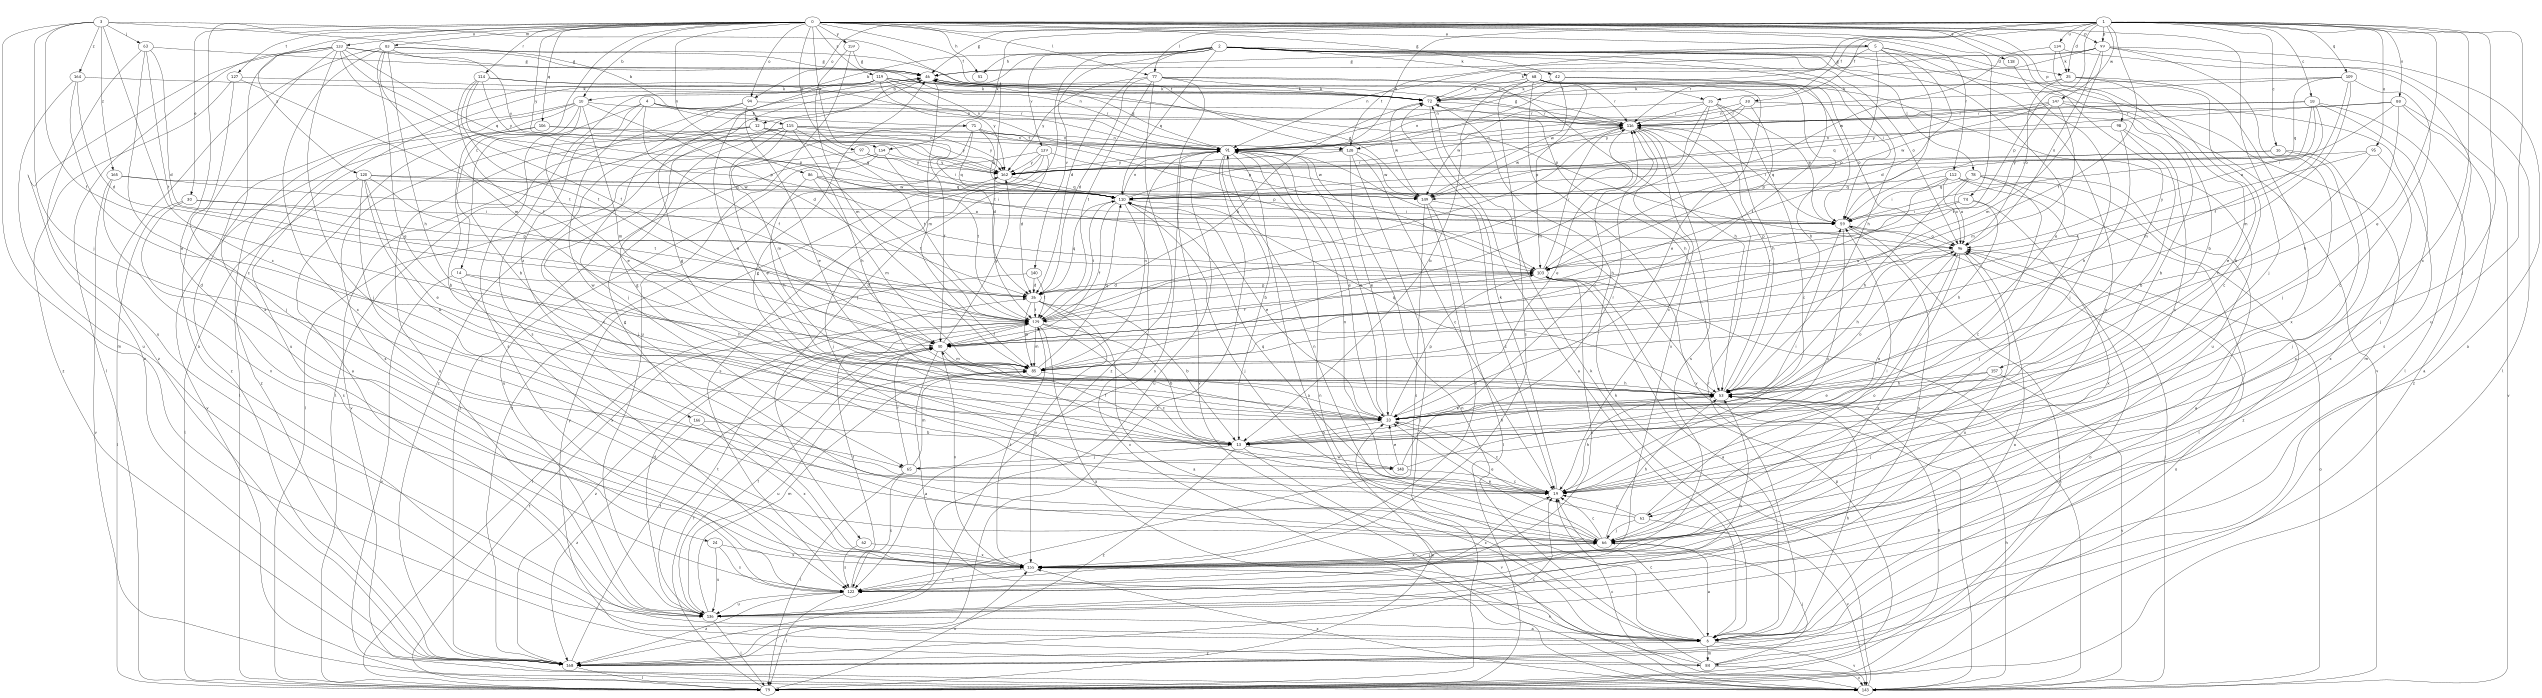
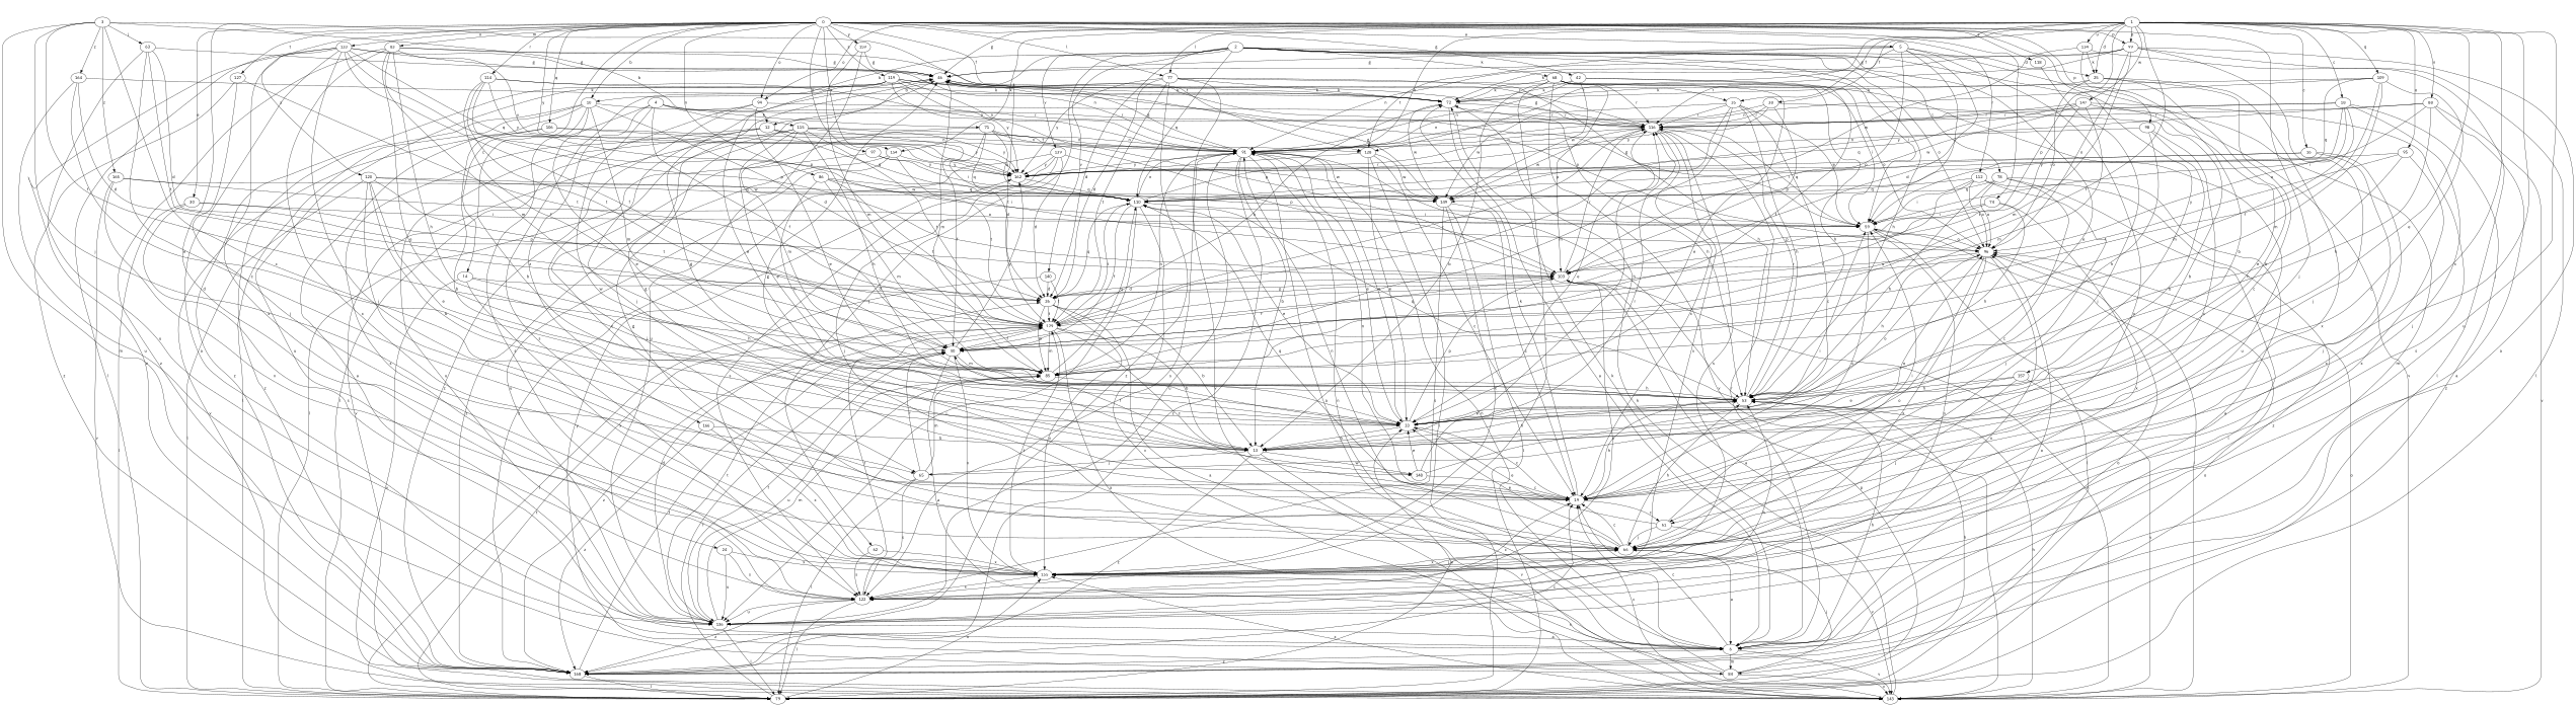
  strict digraph {
    fontname="IBM Plex Sans"
    node [fontname="IBM Plex Sans"]
    edge [fontname="IBM Plex Sans"]
    0
    5
    10
    14
    24
    30
    35
    42
-   51
    61
    74
    77
    83
    86
    94
    97
    98
    99
    106
    112
    114
    118
    119
    120
    127
    133
    154
    157
    159
    162
    46
    103
    128
    155
    26
    59
    84
    72
    33
    116
    6
    168
    13
    79
    85
    53
    143
    136
    122
    19
    129
    149
    40
    91
    66
    96
    110
    1
    16
    18
    25
    38
    88
    95
    109
    134
    147
    2
    12
    62
    68
    78
    139
    140
    65
    3
    63
    164
    165
    4
    71
    115
    148
    166
    0 -> 5 [label=a]
    0 -> 10 [label=b]
    0 -> 14 [label=c]
    0 -> 24 [label=d]
    0 -> 30 [label=e]
    0 -> 35 [label=f]
    0 -> 42 [label=g]
-   0 -> 51 [label=h]
    0 -> 61 [label=j]
    0 -> 74 [label=l]
    0 -> 77 [label=l]
    0 -> 83 [label=m]
    0 -> 86 [label=n]
    0 -> 94 [label=o]
    0 -> 97 [label=p]
    0 -> 98 [label=p]
    0 -> 99 [label=p]
    0 -> 106 [label=q]
    0 -> 112 [label=r]
    0 -> 114 [label=r]
    0 -> 118 [label=s]
    0 -> 119 [label=s]
    0 -> 120 [label=s]
    0 -> 127 [label=t]
    0 -> 133 [label=u]
    0 -> 154 [label=x]
    0 -> 157 [label=y]
    0 -> 159 [label=y]
    0 -> 162 [label=y]
    5 -> 46 [label=g]
    5 -> 103 [label=p]
    5 -> 128 [label=t]
    5 -> 155 [label=x]
    5 -> 26 [label=d]
    5 -> 59 [label=i]
    5 -> 84 [label=m]
    5 -> 72 [label=k]
    10 -> 26 [label=d]
    10 -> 33 [label=e]
    10 -> 116 [label=r]
    10 -> 6 [label=a]
    10 -> 168 [label=z]
    10 -> 13 [label=b]
    10 -> 79 [label=l]
    10 -> 85 [label=m]
    14 -> 155 [label=x]
    14 -> 26 [label=d]
    14 -> 53 [label=h]
    14 -> 143 [label=v]
    24 -> 155 [label=x]
    24 -> 136 [label=u]
    24 -> 122 [label=s]
    30 -> 103 [label=p]
    30 -> 59 [label=i]
    30 -> 79 [label=l]
    30 -> 122 [label=s]
    35 -> 59 [label=i]
    35 -> 116 [label=r]
    35 -> 85 [label=m]
    35 -> 53 [label=h]
    35 -> 19 [label=c]
    35 -> 129 [label=t]
    35 -> 149 [label=w]
    42 -> 72 [label=k]
    42 -> 136 [label=u]
    42 -> 149 [label=w]
    42 -> 40 [label=f]
    42 -> 91 [label=n]
    61 -> 59 [label=i]
    61 -> 33 [label=e]
    61 -> 143 [label=v]
-   61 -> 19 [label=c]
+   19 -> 61 [label=c]
    61 -> 66 [label=j]
    74 -> 103 [label=p]
    74 -> 155 [label=x]
    74 -> 59 [label=i]
    74 -> 53 [label=h]
    77 -> 162 [label=y]
    77 -> 26 [label=d]
    77 -> 72 [label=k]
    77 -> 168 [label=z]
    77 -> 53 [label=h]
    77 -> 143 [label=v]
    77 -> 129 [label=t]
    77 -> 96 [label=o]
    83 -> 162 [label=y]
    83 -> 46 [label=g]
    83 -> 155 [label=x]
    83 -> 33 [label=e]
    83 -> 116 [label=r]
    83 -> 168 [label=z]
    83 -> 85 [label=m]
    83 -> 53 [label=h]
    86 -> 59 [label=i]
    86 -> 85 [label=m]
    86 -> 53 [label=h]
    86 -> 129 [label=t]
    86 -> 110 [label=q]
    94 -> 33 [label=e]
    94 -> 116 [label=r]
    94 -> 168 [label=z]
    94 -> 79 [label=l]
    97 -> 162 [label=y]
    97 -> 19 [label=c]
    97 -> 110 [label=q]
    98 -> 13 [label=b]
    98 -> 53 [label=h]
    98 -> 19 [label=c]
    98 -> 91 [label=n]
    99 -> 46 [label=g]
    99 -> 116 [label=r]
    99 -> 6 [label=a]
    99 -> 79 [label=l]
    99 -> 85 [label=m]
    99 -> 91 [label=n]
    99 -> 66 [label=j]
    99 -> 96 [label=o]
    106 -> 162 [label=y]
    106 -> 13 [label=b]
    106 -> 143 [label=v]
    106 -> 91 [label=n]
    112 -> 59 [label=i]
    112 -> 168 [label=z]
    112 -> 40 [label=f]
    112 -> 66 [label=j]
    112 -> 96 [label=o]
    112 -> 110 [label=q]
    114 -> 162 [label=y]
    114 -> 103 [label=p]
    114 -> 72 [label=k]
    114 -> 129 [label=t]
    114 -> 40 [label=f]
    114 -> 91 [label=n]
    118 -> 66 [label=j]
    119 -> 162 [label=y]
    119 -> 103 [label=p]
    119 -> 72 [label=k]
    119 -> 33 [label=e]
    119 -> 168 [label=z]
    119 -> 136 [label=u]
    119 -> 91 [label=n]
    119 -> 96 [label=o]
    120 -> 33 [label=e]
    120 -> 13 [label=b]
    120 -> 79 [label=l]
    120 -> 129 [label=t]
    120 -> 149 [label=w]
    120 -> 66 [label=j]
    120 -> 110 [label=q]
-   127 -> 72 [label=k]
    127 -> 168 [label=z]
    127 -> 129 [label=t]
    127 -> 66 [label=j]
    133 -> 46 [label=g]
    133 -> 103 [label=p]
    133 -> 155 [label=x]
    133 -> 6 [label=a]
    133 -> 168 [label=z]
    133 -> 79 [label=l]
    133 -> 40 [label=f]
    133 -> 91 [label=n]
    133 -> 66 [label=j]
    133 -> 110 [label=q]
    154 -> 162 [label=y]
    154 -> 168 [label=z]
    154 -> 136 [label=u]
    154 -> 129 [label=t]
    157 -> 33 [label=e]
    157 -> 53 [label=h]
    157 -> 143 [label=v]
    157 -> 66 [label=j]
    159 -> 46 [label=g]
    159 -> 85 [label=m]
    159 -> 136 [label=u]
    162 -> 110 [label=q]
    46 -> 72 [label=k]
    46 -> 85 [label=m]
    46 -> 122 [label=s]
    46 -> 129 [label=t]
    103 -> 26 [label=d]
    103 -> 116 [label=r]
    103 -> 6 [label=a]
    103 -> 143 [label=v]
    103 -> 122 [label=s]
    103 -> 40 [label=f]
    128 -> 162 [label=y]
    128 -> 33 [label=e]
    128 -> 79 [label=l]
    128 -> 19 [label=c]
    128 -> 149 [label=w]
    155 -> 46 [label=g]
    155 -> 122 [label=s]
    155 -> 129 [label=t]
    155 -> 66 [label=j]
    26 -> 103 [label=p]
    26 -> 155 [label=x]
    26 -> 6 [label=a]
    26 -> 13 [label=b]
    26 -> 85 [label=m]
    26 -> 129 [label=t]
    26 -> 110 [label=q]
+   59 -> 46 [label=g]
    59 -> 79 [label=l]
    59 -> 122 [label=s]
    59 -> 19 [label=c]
    59 -> 96 [label=o]
    84 -> 162 [label=y]
    84 -> 155 [label=x]
    84 -> 53 [label=h]
    84 -> 143 [label=v]
    84 -> 91 [label=n]
    84 -> 66 [label=j]
    72 -> 116 [label=r]
    72 -> 6 [label=a]
    72 -> 53 [label=h]
    72 -> 149 [label=w]
    33 -> 103 [label=p]
    33 -> 13 [label=b]
    33 -> 19 [label=c]
    33 -> 91 [label=n]
    33 -> 96 [label=o]
    116 -> 46 [label=g]
    116 -> 155 [label=x]
    116 -> 59 [label=i]
    116 -> 33 [label=e]
    116 -> 122 [label=s]
    116 -> 19 [label=c]
    116 -> 149 [label=w]
    116 -> 91 [label=n]
    6 -> 84 [label=m]
    6 -> 72 [label=k]
    6 -> 116 [label=r]
    6 -> 168 [label=z]
    6 -> 53 [label=h]
    6 -> 143 [label=v]
    6 -> 19 [label=c]
    6 -> 91 [label=n]
    6 -> 96 [label=o]
    168 -> 79 [label=l]
    168 -> 19 [label=c]
    168 -> 40 [label=f]
    168 -> 96 [label=o]
    13 -> 46 [label=g]
    13 -> 116 [label=r]
    13 -> 168 [label=z]
    13 -> 53 [label=h]
    13 -> 143 [label=v]
    13 -> 40 [label=f]
    13 -> 65 [label=j]
    13 -> 148 [label=w]
    79 -> 103 [label=p]
    79 -> 155 [label=x]
    79 -> 33 [label=e]
    79 -> 129 [label=t]
    79 -> 40 [label=f]
    79 -> 96 [label=o]
    85 -> 53 [label=h]
    85 -> 136 [label=u]
    85 -> 91 [label=n]
    85 -> 110 [label=q]
    53 -> 33 [label=e]
    53 -> 116 [label=r]
    53 -> 110 [label=q]
    143 -> 155 [label=x]
    143 -> 59 [label=i]
    143 -> 72 [label=k]
    143 -> 53 [label=h]
    143 -> 19 [label=c]
    143 -> 96 [label=o]
    136 -> 26 [label=d]
    136 -> 6 [label=a]
    136 -> 79 [label=l]
    136 -> 85 [label=m]
    136 -> 53 [label=h]
    136 -> 129 [label=t]
    136 -> 40 [label=f]
    122 -> 168 [label=z]
    122 -> 79 [label=l]
    122 -> 136 [label=u]
    122 -> 19 [label=c]
    122 -> 129 [label=t]
    19 -> 46 [label=g]
    19 -> 72 [label=k]
    19 -> 53 [label=h]
    19 -> 91 [label=n]
    19 -> 110 [label=q]
    129 -> 72 [label=k]
    129 -> 116 [label=r]
    129 -> 6 [label=a]
    129 -> 168 [label=z]
    129 -> 13 [label=b]
    129 -> 85 [label=m]
    129 -> 19 [label=c]
    129 -> 40 [label=f]
    149 -> 46 [label=g]
    149 -> 155 [label=x]
    149 -> 79 [label=l]
    149 -> 122 [label=s]
    149 -> 19 [label=c]
    40 -> 162 [label=y]
    40 -> 155 [label=x]
    40 -> 6 [label=a]
    40 -> 85 [label=m]
    91 -> 162 [label=y]
    91 -> 46 [label=g]
    91 -> 33 [label=e]
    91 -> 6 [label=a]
    91 -> 168 [label=z]
    91 -> 13 [label=b]
    91 -> 53 [label=h]
    91 -> 136 [label=u]
    91 -> 122 [label=s]
    66 -> 155 [label=x]
    66 -> 33 [label=e]
    66 -> 6 [label=a]
    66 -> 53 [label=h]
    66 -> 19 [label=c]
    66 -> 91 [label=n]
    96 -> 103 [label=u]
    96 -> 155 [label=x]
    96 -> 53 [label=h]
    96 -> 136 [label=u]
    96 -> 66 [label=o]
    110 -> 59 [label=i]
    110 -> 33 [label=e]
    110 -> 116 [label=r]
    110 -> 143 [label=v]
    110 -> 129 [label=t]
    110 -> 40 [label=f]
    110 -> 91 [label=n]
-   110 -> 66 [label=j]
+   110 -> 136 [label=j]
    1 -> 35 [label=f]
    1 -> 61 [label=j]
    1 -> 77 [label=l]
    1 -> 94 [label=o]
    1 -> 99 [label=p]
    1 -> 154 [label=x]
    1 -> 46 [label=g]
    1 -> 103 [label=p]
    1 -> 128 [label=t]
    1 -> 33 [label=e]
    1 -> 136 [label=u]
    1 -> 19 [label=c]
    1 -> 40 [label=f]
    1 -> 91 [label=n]
    1 -> 16 [label=c]
    1 -> 18 [label=c]
    1 -> 25 [label=d]
    1 -> 38 [label=f]
    1 -> 88 [label=n]
    1 -> 95 [label=o]
    1 -> 109 [label=q]
    1 -> 134 [label=u]
    1 -> 147 [label=w]
    16 -> 162 [label=y]
    16 -> 155 [label=x]
    16 -> 66 [label=j]
    16 -> 110 [label=q]
    18 -> 59 [label=i]
    18 -> 116 [label=r]
    18 -> 168 [label=z]
    18 -> 85 [label=m]
    18 -> 91 [label=n]
    18 -> 66 [label=j]
    18 -> 96 [label=o]
    25 -> 155 [label=x]
    25 -> 72 [label=k]
    25 -> 13 [label=b]
    25 -> 19 [label=c]
    25 -> 96 [label=o]
    38 -> 162 [label=y]
    38 -> 103 [label=p]
    38 -> 116 [label=r]
    38 -> 13 [label=b]
    38 -> 91 [label=n]
    88 -> 162 [label=y]
    88 -> 59 [label=i]
    88 -> 116 [label=r]
    88 -> 6 [label=a]
    88 -> 53 [label=h]
    88 -> 143 [label=v]
    95 -> 162 [label=y]
    95 -> 155 [label=x]
    95 -> 53 [label=h]
    95 -> 129 [label=t]
    109 -> 72 [label=k]
    109 -> 85 [label=m]
    109 -> 19 [label=c]
    109 -> 40 [label=f]
    109 -> 91 [label=n]
    109 -> 110 [label=q]
    134 -> 13 [label=b]
    134 -> 79 [label=l]
    134 -> 149 [label=w]
    134 -> 25 [label=k]
    147 -> 33 [label=e]
    147 -> 116 [label=r]
    147 -> 85 [label=m]
    147 -> 122 [label=s]
    147 -> 129 [label=t]
    147 -> 149 [label=w]
    147 -> 110 [label=q]
    2 -> 10 [label=b]
-   2 -> 51 [label=h]
    2 -> 26 [label=d]
    2 -> 59 [label=i]
    2 -> 33 [label=e]
    2 -> 53 [label=h]
    2 -> 143 [label=v]
    2 -> 96 [label=o]
    2 -> 110 [label=q]
    2 -> 25 [label=d]
    2 -> 12 [label=b]
    2 -> 62 [label=j]
    2 -> 68 [label=k]
    2 -> 78 [label=l]
    2 -> 139 [label=v]
    2 -> 140 [label=v]
    12 -> 128 [label=t]
    12 -> 136 [label=u]
    12 -> 122 [label=s]
    12 -> 91 [label=n]
    12 -> 110 [label=q]
    12 -> 65 [label=j]
    62 -> 155 [label=x]
    62 -> 122 [label=s]
    68 -> 103 [label=p]
    68 -> 59 [label=i]
    68 -> 72 [label=k]
    68 -> 33 [label=e]
    68 -> 116 [label=r]
    68 -> 13 [label=b]
    68 -> 53 [label=h]
    68 -> 143 [label=v]
    68 -> 122 [label=s]
    78 -> 6 [label=a]
    78 -> 79 [label=l]
    78 -> 53 [label=h]
    78 -> 19 [label=c]
    78 -> 96 [label=o]
    78 -> 110 [label=q]
    139 -> 162 [label=y]
    139 -> 26 [label=d]
    139 -> 168 [label=z]
    139 -> 122 [label=s]
    139 -> 149 [label=w]
    139 -> 66 [label=j]
    140 -> 26 [label=d]
    140 -> 79 [label=l]
    140 -> 129 [label=t]
    65 -> 79 [label=l]
    65 -> 85 [label=m]
    65 -> 122 [label=s]
    65 -> 40 [label=f]
    65 -> 96 [label=o]
    3 -> 128 [label=t]
    3 -> 84 [label=m]
    3 -> 19 [label=c]
    3 -> 40 [label=f]
    3 -> 12 [label=b]
    3 -> 65 [label=j]
    3 -> 63 [label=j]
    3 -> 164 [label=z]
    3 -> 165 [label=z]
    63 -> 46 [label=g]
    63 -> 26 [label=d]
    63 -> 136 [label=u]
    63 -> 19 [label=c]
    63 -> 129 [label=t]
    164 -> 26 [label=d]
    164 -> 72 [label=k]
    164 -> 33 [label=e]
    164 -> 136 [label=u]
    165 -> 155 [label=x]
    165 -> 143 [label=v]
    165 -> 149 [label=w]
    165 -> 96 [label=o]
    4 -> 116 [label=r]
    4 -> 122 [label=s]
    4 -> 40 [label=f]
    4 -> 71 [label=k]
    4 -> 115 [label=r]
    4 -> 148 [label=w]
    4 -> 166 [label=z]
    71 -> 103 [label=p]
    71 -> 26 [label=d]
    71 -> 79 [label=l]
    71 -> 40 [label=f]
    71 -> 91 [label=n]
    71 -> 110 [label=q]
    115 -> 162 [label=y]
    115 -> 59 [label=i]
    115 -> 33 [label=e]
    115 -> 85 [label=m]
    115 -> 53 [label=h]
    115 -> 143 [label=v]
    115 -> 129 [label=t]
    115 -> 91 [label=n]
    115 -> 66 [label=j]
    148 -> 46 [label=g]
    148 -> 59 [label=i]
    148 -> 33 [label=e]
    148 -> 116 [label=r]
    148 -> 19 [label=c]
    166 -> 155 [label=x]
    166 -> 168 [label=z]
    166 -> 13 [label=b]
  }
